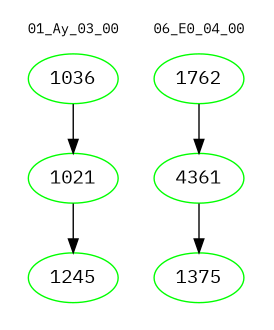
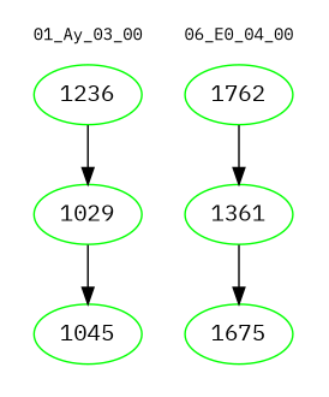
  digraph {
    fontname="IBM Plex Mono"
    node [color=green fontname="IBM Plex Mono"]
    edge [color=black fontname="IBM Plex Mono"]
-   n1 [label=1036]
-   n2 [label=1021]
-   n3 [label=1245]
+   n1 [label=1236]
+   n2 [label=1029]
+   n3 [label=1045]
    n4 [label=1762]
-   n5 [label=4361]
-   n6 [label=1375]
+   n5 [label=1361]
+   n6 [label=1675]
    subgraph cluster_1 {
      color=white
      fontsize=10
      label="01_Ay_03_00"
      n1
      n2
      n3
    }
    subgraph cluster_2 {
      color=white
      fontsize=10
      label="06_E0_04_00"
      n4
      n5
      n6
    }
    n1 -> n2
    n2 -> n3
    n4 -> n5
    n5 -> n6
  }
